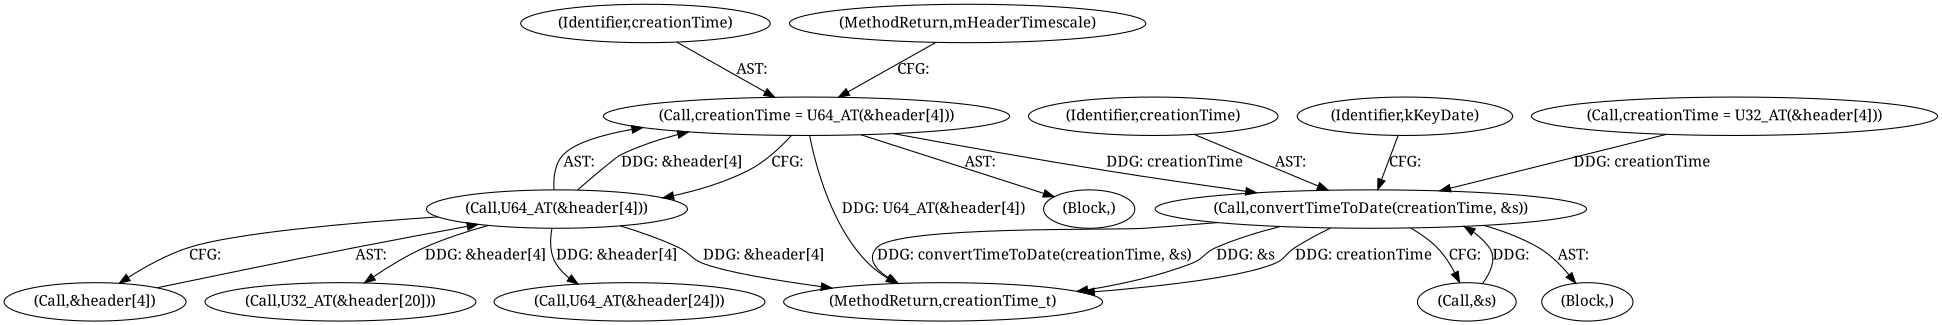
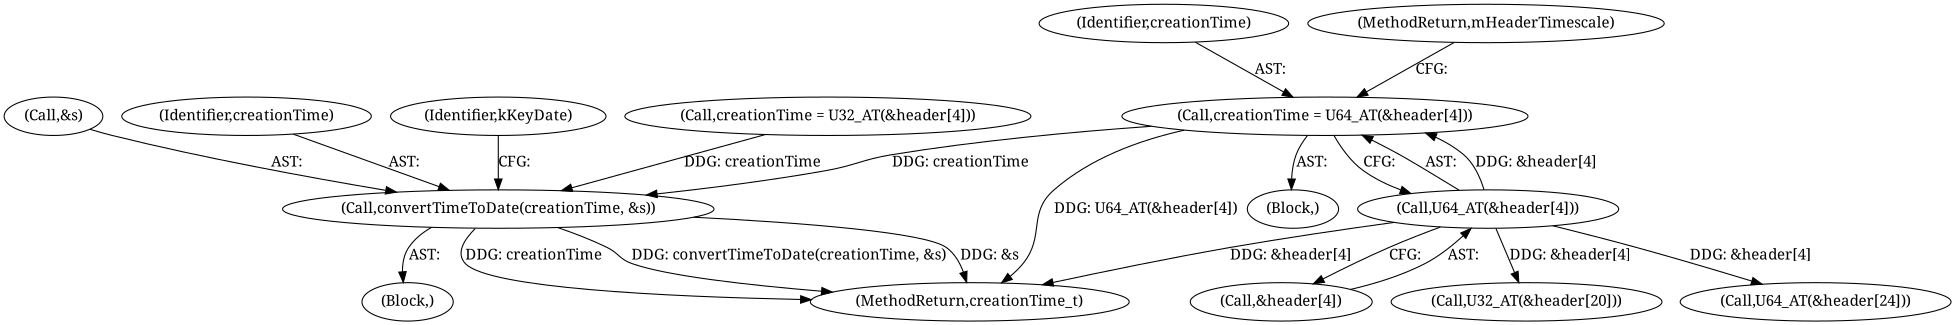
  digraph {
    fontname="Noto Serif"
    node [fontname="Noto Serif"]
    edge [fontname="Noto Serif"]
    n1 [label="(Call,creationTime = U64_AT(&header[4]))"]
    n2 [label="(Call,U64_AT(&header[4]))"]
    n3 [label="(Call,convertTimeToDate(creationTime, &s))"]
    n4 [label="(MethodReturn,creationTime_t)"]
    n5 [label="(Block,)"]
    n6 [label="(Call,&header[4])"]
    n7 [label="(Call,U32_AT(&header[20]))"]
    n8 [label="(Call,U64_AT(&header[24]))"]
    n9 [label="(Call,&s)"]
    n10 [label="(Block,)"]
    n11 [label="(Identifier,creationTime)"]
    n12 [label="(Identifier,creationTime)"]
    n13 [label="(Identifier,kKeyDate)"]
    n14 [label="(Call,creationTime = U32_AT(&header[4]))"]
    n15 [label="(MethodReturn,mHeaderTimescale)"]
    n1 -> n2 [label="CFG: "]
    n1 -> n3 [label="DDG: creationTime"]
    n1 -> n4 [label="DDG: U64_AT(&header[4])"]
    n1 -> n5 [label="AST: "]
    n2 -> n1 [label="AST: "]
    n2 -> n1 [label="DDG: &header[4]"]
    n2 -> n4 [label="DDG: &header[4]"]
    n2 -> n6 [label="CFG: "]
    n2 -> n7 [label="DDG: &header[4]"]
    n2 -> n8 [label="DDG: &header[4]"]
    n3 -> n4 [label="DDG: convertTimeToDate(creationTime, &s)"]
    n3 -> n4 [label="DDG: &s"]
    n3 -> n4 [label="DDG: creationTime"]
-   n3 -> n9 [label="CFG: "]
    n3 -> n10 [label="AST: "]
    n6 -> n2 [label="AST: "]
-   n9 -> n3 [label="DDG: "]
+   n9 -> n3 [label="AST: "]
    n11 -> n3 [label="AST: "]
    n12 -> n1 [label="AST: "]
    n13 -> n3 [label="CFG: "]
    n14 -> n3 [label="DDG: creationTime"]
    n15 -> n1 [label="CFG: "]
  }
